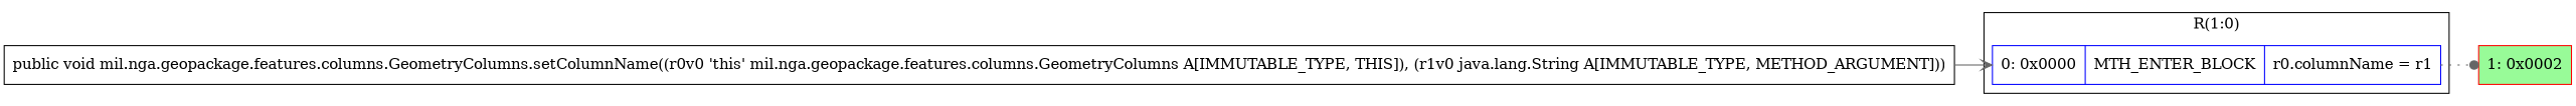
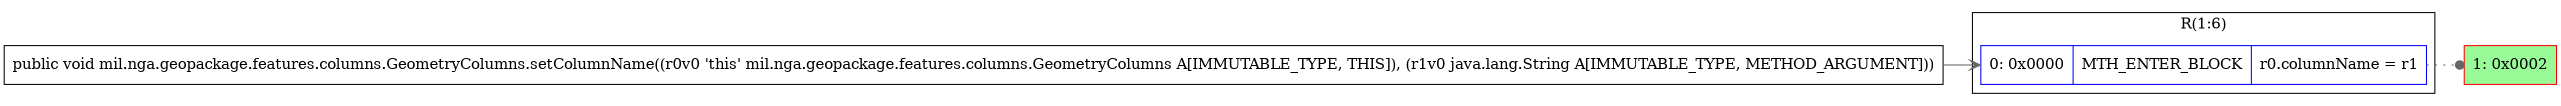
  digraph {
    rankdir=LR
    node [shape=record style=filled fillcolor=white]
    edge [color=gray40]
    n1 [color=blue label="{0\:\ 0x0000|MTH_ENTER_BLOCK\l|r0.columnName = r1\l}"]
    n2 [color=red label="{1\:\ 0x0002}" fillcolor=palegreen]
    n3 [label="{public void mil.nga.geopackage.features.columns.GeometryColumns.setColumnName((r0v0 'this' mil.nga.geopackage.features.columns.GeometryColumns A[IMMUTABLE_TYPE, THIS]), (r1v0 java.lang.String A[IMMUTABLE_TYPE, METHOD_ARGUMENT])) }"]
    subgraph cluster_1 {
-     label="R(1:0)"
+     label="R(1:6)"
      n1
    }
    n1 -> n2 [style=dotted arrowhead=dot]
    n3 -> n1 [style=solid arrowhead=vee]
  }
